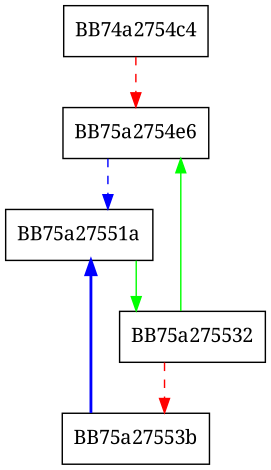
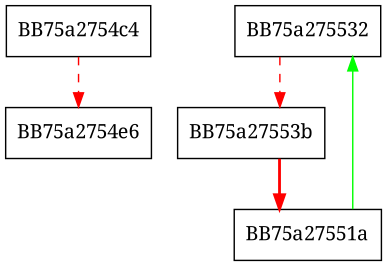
  digraph {
    fontname="Noto Serif"
    splines=ortho
    node [fontname="Noto Serif" shape=box]
    edge [color=red fontname="Noto Serif" style=dashed]
-   BB75a2754c4 [label=BB74a2754c4]
+   BB75a2754c4
    BB75a2754e6
    BB75a275532
    BB75a27553b
    BB75a27551a
    BB75a2754c4 -> BB75a2754e6
-   BB75a2754e6 -> BB75a27551a [color=blue]
-   BB75a275532 -> BB75a2754e6 [color=green style=solid]
    BB75a275532 -> BB75a27553b
-   BB75a27553b -> BB75a27551a [color=blue style=bold]
+   BB75a27553b -> BB75a27551a [style=bold]
    BB75a27551a -> BB75a275532 [color=green style=solid]
  }
